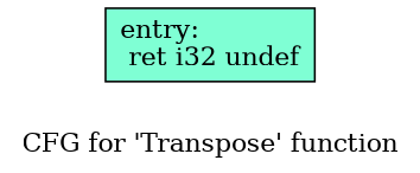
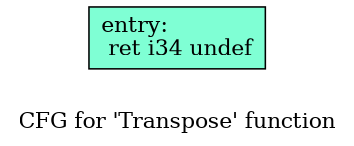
  digraph {
    label="CFG for 'Transpose' function"
-   n1 [label="{entry:\l  ret i32 undef\l}" shape=record style=filled fillcolor=aquamarine]
+   n1 [label="{entry:\l  ret i34 undef\l}" shape=record style=filled fillcolor=aquamarine]
  }
